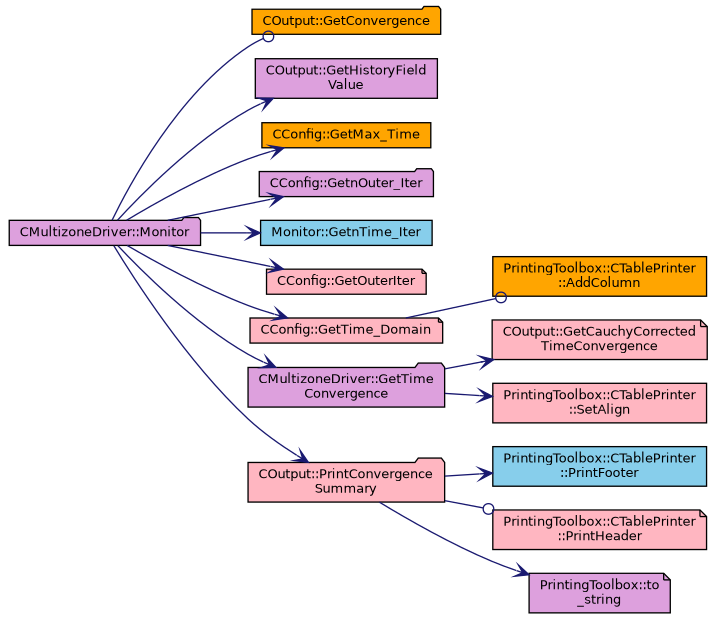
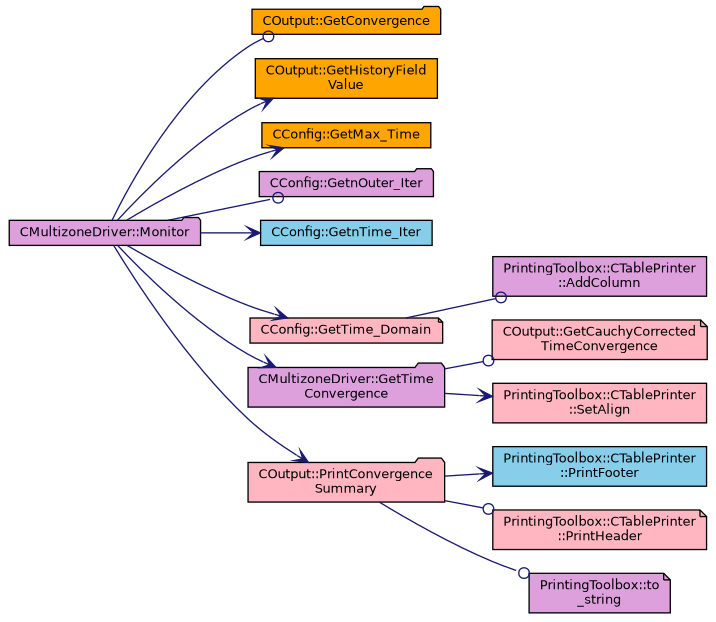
  digraph {
    rankdir=LR
    node [color=black fillcolor=lightpink fontname=Helvetica fontsize=10 shape=box style=filled]
    edge [arrowhead=vee color=midnightblue fontname=Helvetica fontsize=10 labelfontname=Helvetica labelfontsize=10 style=solid]
    n1 [fillcolor=plum fontcolor=black height=0.2 label="CMultizoneDriver::Monitor" shape=folder width=0.4]
    n2 [fillcolor=orange height=0.2 label="COutput::GetConvergence" shape=folder width=0.4]
-   n3 [fillcolor=plum height=0.2 label="COutput::GetHistoryField\lValue" width=0.4]
+   n3 [fillcolor=orange height=0.2 label="COutput::GetHistoryField\lValue" width=0.4]
    n4 [fillcolor=orange height=0.2 label="CConfig::GetMax_Time" width=0.4]
    n5 [fillcolor=plum height=0.2 label="CConfig::GetnOuter_Iter" shape=folder width=0.4]
-   n6 [fillcolor=skyblue height=0.2 label="Monitor::GetnTime_Iter" width=0.4]
-   n7 [height=0.2 label="CConfig::GetOuterIter" shape=note width=0.4]
+   n6 [fillcolor=skyblue height=0.2 label="CConfig::GetnTime_Iter" width=0.4]
    n8 [height=0.2 label="CConfig::GetTime_Domain" shape=note width=0.4]
    n9 [fillcolor=plum height=0.2 label="CMultizoneDriver::GetTime\lConvergence" shape=folder width=0.4]
    n10 [height=0.2 label="COutput::PrintConvergence\lSummary" shape=folder width=0.4]
-   n11 [fillcolor=orange height=0.2 label="PrintingToolbox::CTablePrinter\l::AddColumn" width=0.4]
+   n11 [fillcolor=plum height=0.2 label="PrintingToolbox::CTablePrinter\l::AddColumn" width=0.4]
    n12 [height=0.2 label="COutput::GetCauchyCorrected\lTimeConvergence" shape=note width=0.4]
    n13 [height=0.2 label="PrintingToolbox::CTablePrinter\l::SetAlign" width=0.4]
    n14 [fillcolor=skyblue height=0.2 label="PrintingToolbox::CTablePrinter\l::PrintFooter" width=0.4]
    n15 [height=0.2 label="PrintingToolbox::CTablePrinter\l::PrintHeader" shape=note width=0.4]
    n16 [fillcolor=plum height=0.2 label="PrintingToolbox::to\l_string" shape=note width=0.4]
    n1 -> n2 [arrowhead=odot]
    n1 -> n3
    n1 -> n4
-   n1 -> n5
+   n1 -> n5 [arrowhead=odot]
    n1 -> n6
-   n1 -> n7
    n1 -> n8
    n1 -> n9
    n1 -> n10
    n8 -> n11 [arrowhead=odot]
-   n9 -> n12
+   n9 -> n12 [arrowhead=odot]
    n9 -> n13
    n10 -> n14
    n10 -> n15 [arrowhead=odot]
-   n10 -> n16
+   n10 -> n16 [arrowhead=odot]
  }
